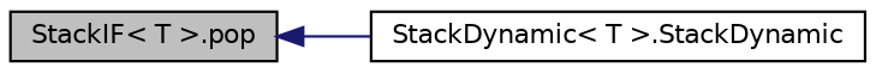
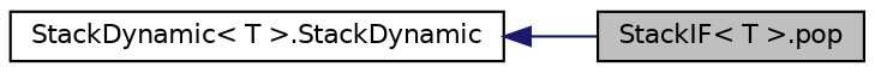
  digraph {
    rankdir=LR
    node [color=black fontname=Helvetica fontsize=10 shape=record style=filled]
    n1 [fillcolor=grey75 fontcolor=black height=0.2 label="StackIF\< T \>.pop" width=0.4]
    n2 [fillcolor=white height=0.2 label="StackDynamic\< T \>.StackDynamic" width=0.4]
-   n1 -> n2 [color=midnightblue dir=back fontname=Helvetica fontsize=10 labelfontname=Helvetica labelfontsize=10 style=solid]
+   n2 -> n1 [color=midnightblue dir=back fontname=Helvetica fontsize=10 labelfontname=Helvetica labelfontsize=10 style=solid]
  }
